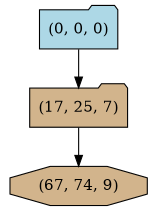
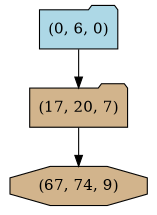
  digraph {
    node [fillcolor=tan shape=folder style=filled]
-   "(0, 0, 0)" [fillcolor=lightblue]
-   "(17, 25, 7)"
+   "(0, 0, 0)" [fillcolor=lightblue label="(0, 6, 0)"]
+   "(17, 25, 7)" [label="(17, 20, 7)"]
    "(67, 74, 9)" [shape=octagon]
    "(0, 0, 0)" -> "(17, 25, 7)"
    "(17, 25, 7)" -> "(67, 74, 9)"
  }
